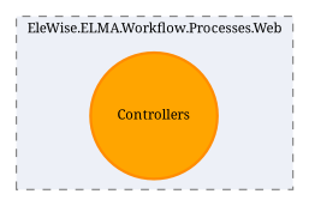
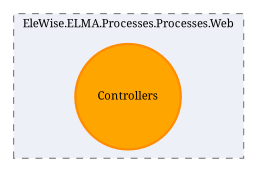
  digraph {
    compound=true
    fontname="Noto Serif"
    n1 [color=darkorange fillcolor=orange fontname="Noto Serif" fontsize=10 height=0.2 label=Controllers shape=circle style="filled,bold" width=0.4]
    subgraph cluster_1 {
      bgcolor="#edf0f7"
      fontsize=10
-     label="EleWise.ELMA.Workflow.Processes.Web"
+     label="EleWise.ELMA.Processes.Processes.Web"
      pencolor=grey50
      style="filled,dashed"
      n1
    }
  }
